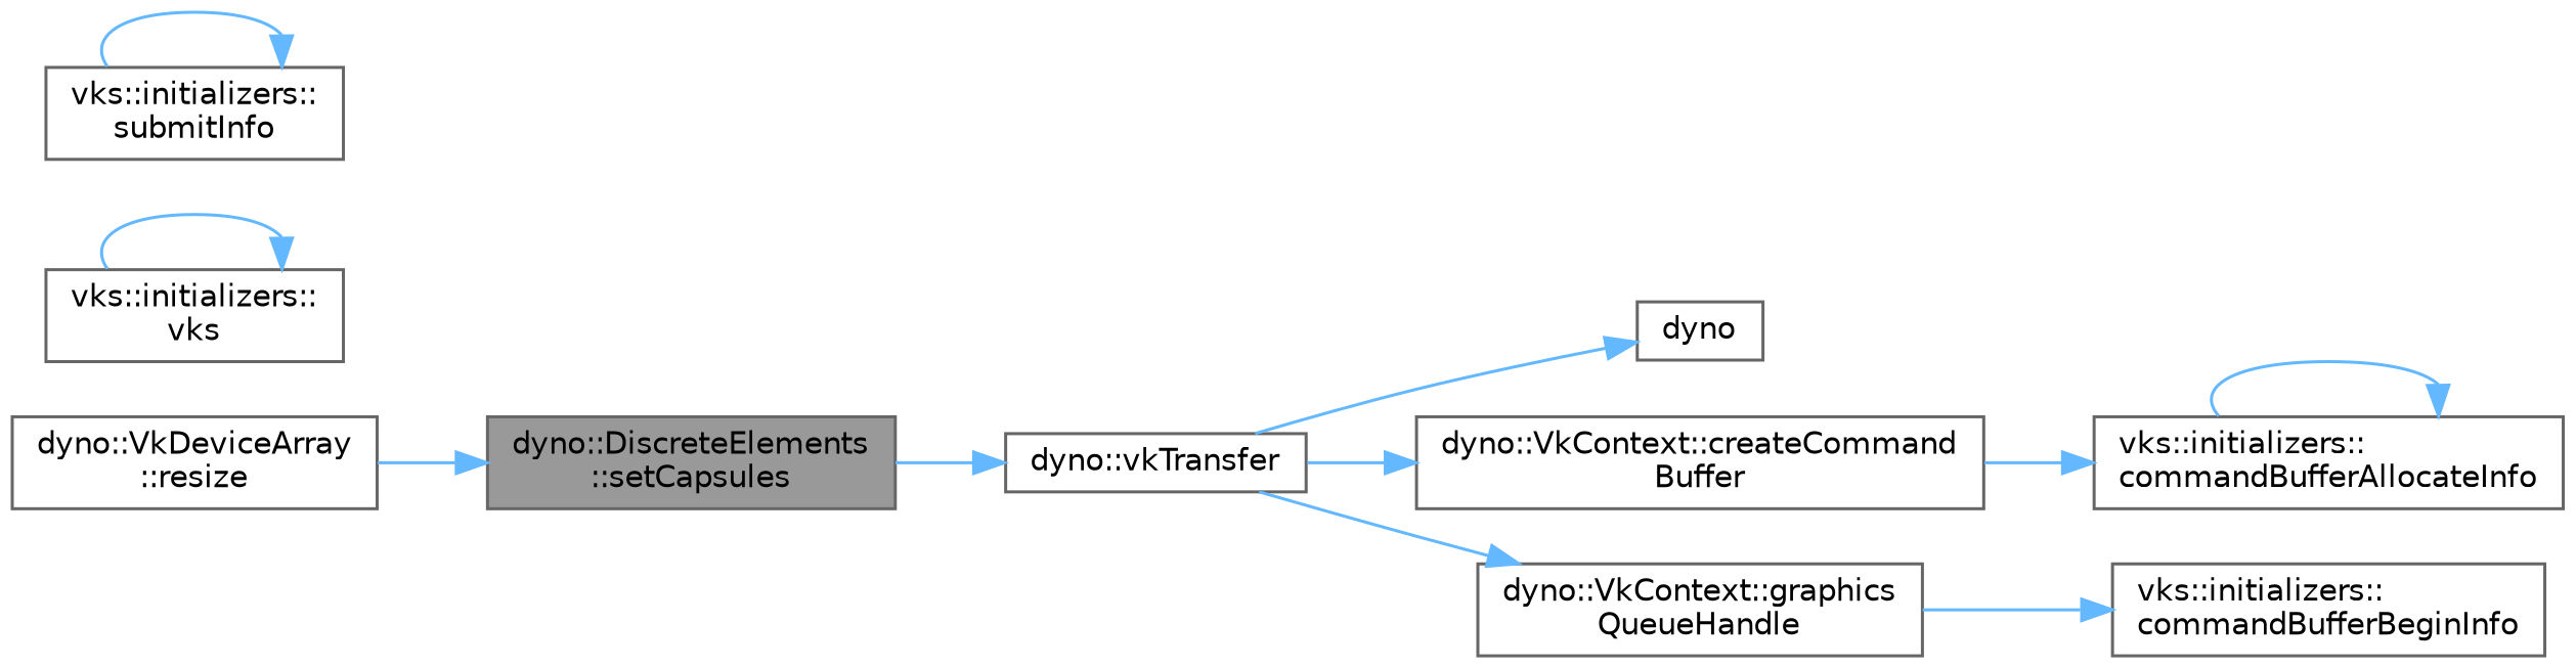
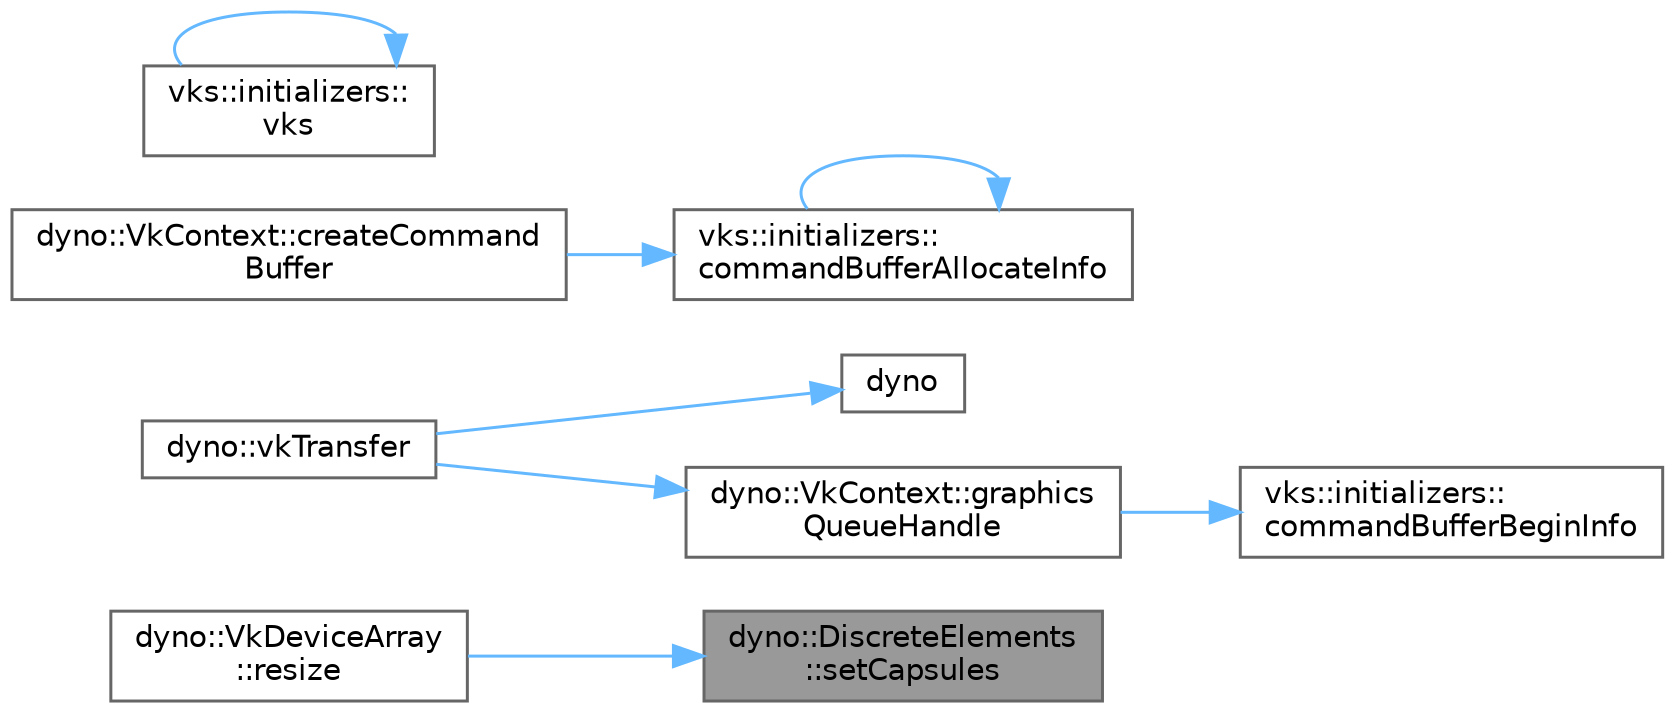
  digraph {
    rankdir=LR
    node [color=grey40 fillcolor=white fontname=Helvetica fontsize=10 shape=box style=filled]
    edge [color=steelblue1 fontname=Helvetica fontsize=10 labelfontname=Helvetica labelfontsize=10 style=solid]
    n1 [color=gray40 fillcolor=grey60 fontcolor=black height=0.2 label="dyno::DiscreteElements\l::setCapsules" width=0.4]
    n2 [height=0.2 label="dyno::vkTransfer" width=0.4]
    n3 [height=0.2 label="dyno::VkDeviceArray\l::resize" width=0.4]
    n4 [height=0.2 label=dyno width=0.4]
    n5 [height=0.2 label="dyno::VkContext::createCommand\lBuffer" width=0.4]
    n6 [height=0.2 label="dyno::VkContext::graphics\lQueueHandle" width=0.4]
    n7 [height=0.2 label="vks::initializers::\lcommandBufferAllocateInfo" width=0.4]
    n8 [height=0.2 label="vks::initializers::\lcommandBufferBeginInfo" width=0.4]
    n9 [height=0.2 label="vks::initializers::\lvks" width=0.4]
-   n10 [height=0.2 label="vks::initializers::\lsubmitInfo" width=0.4]
-   n1 -> n2
    n2 -> n4
-   n2 -> n5
    n2 -> n6
    n3 -> n1
    n5 -> n7
    n6 -> n8
    n7 -> n7
    n9 -> n9
-   n10 -> n10
  }
